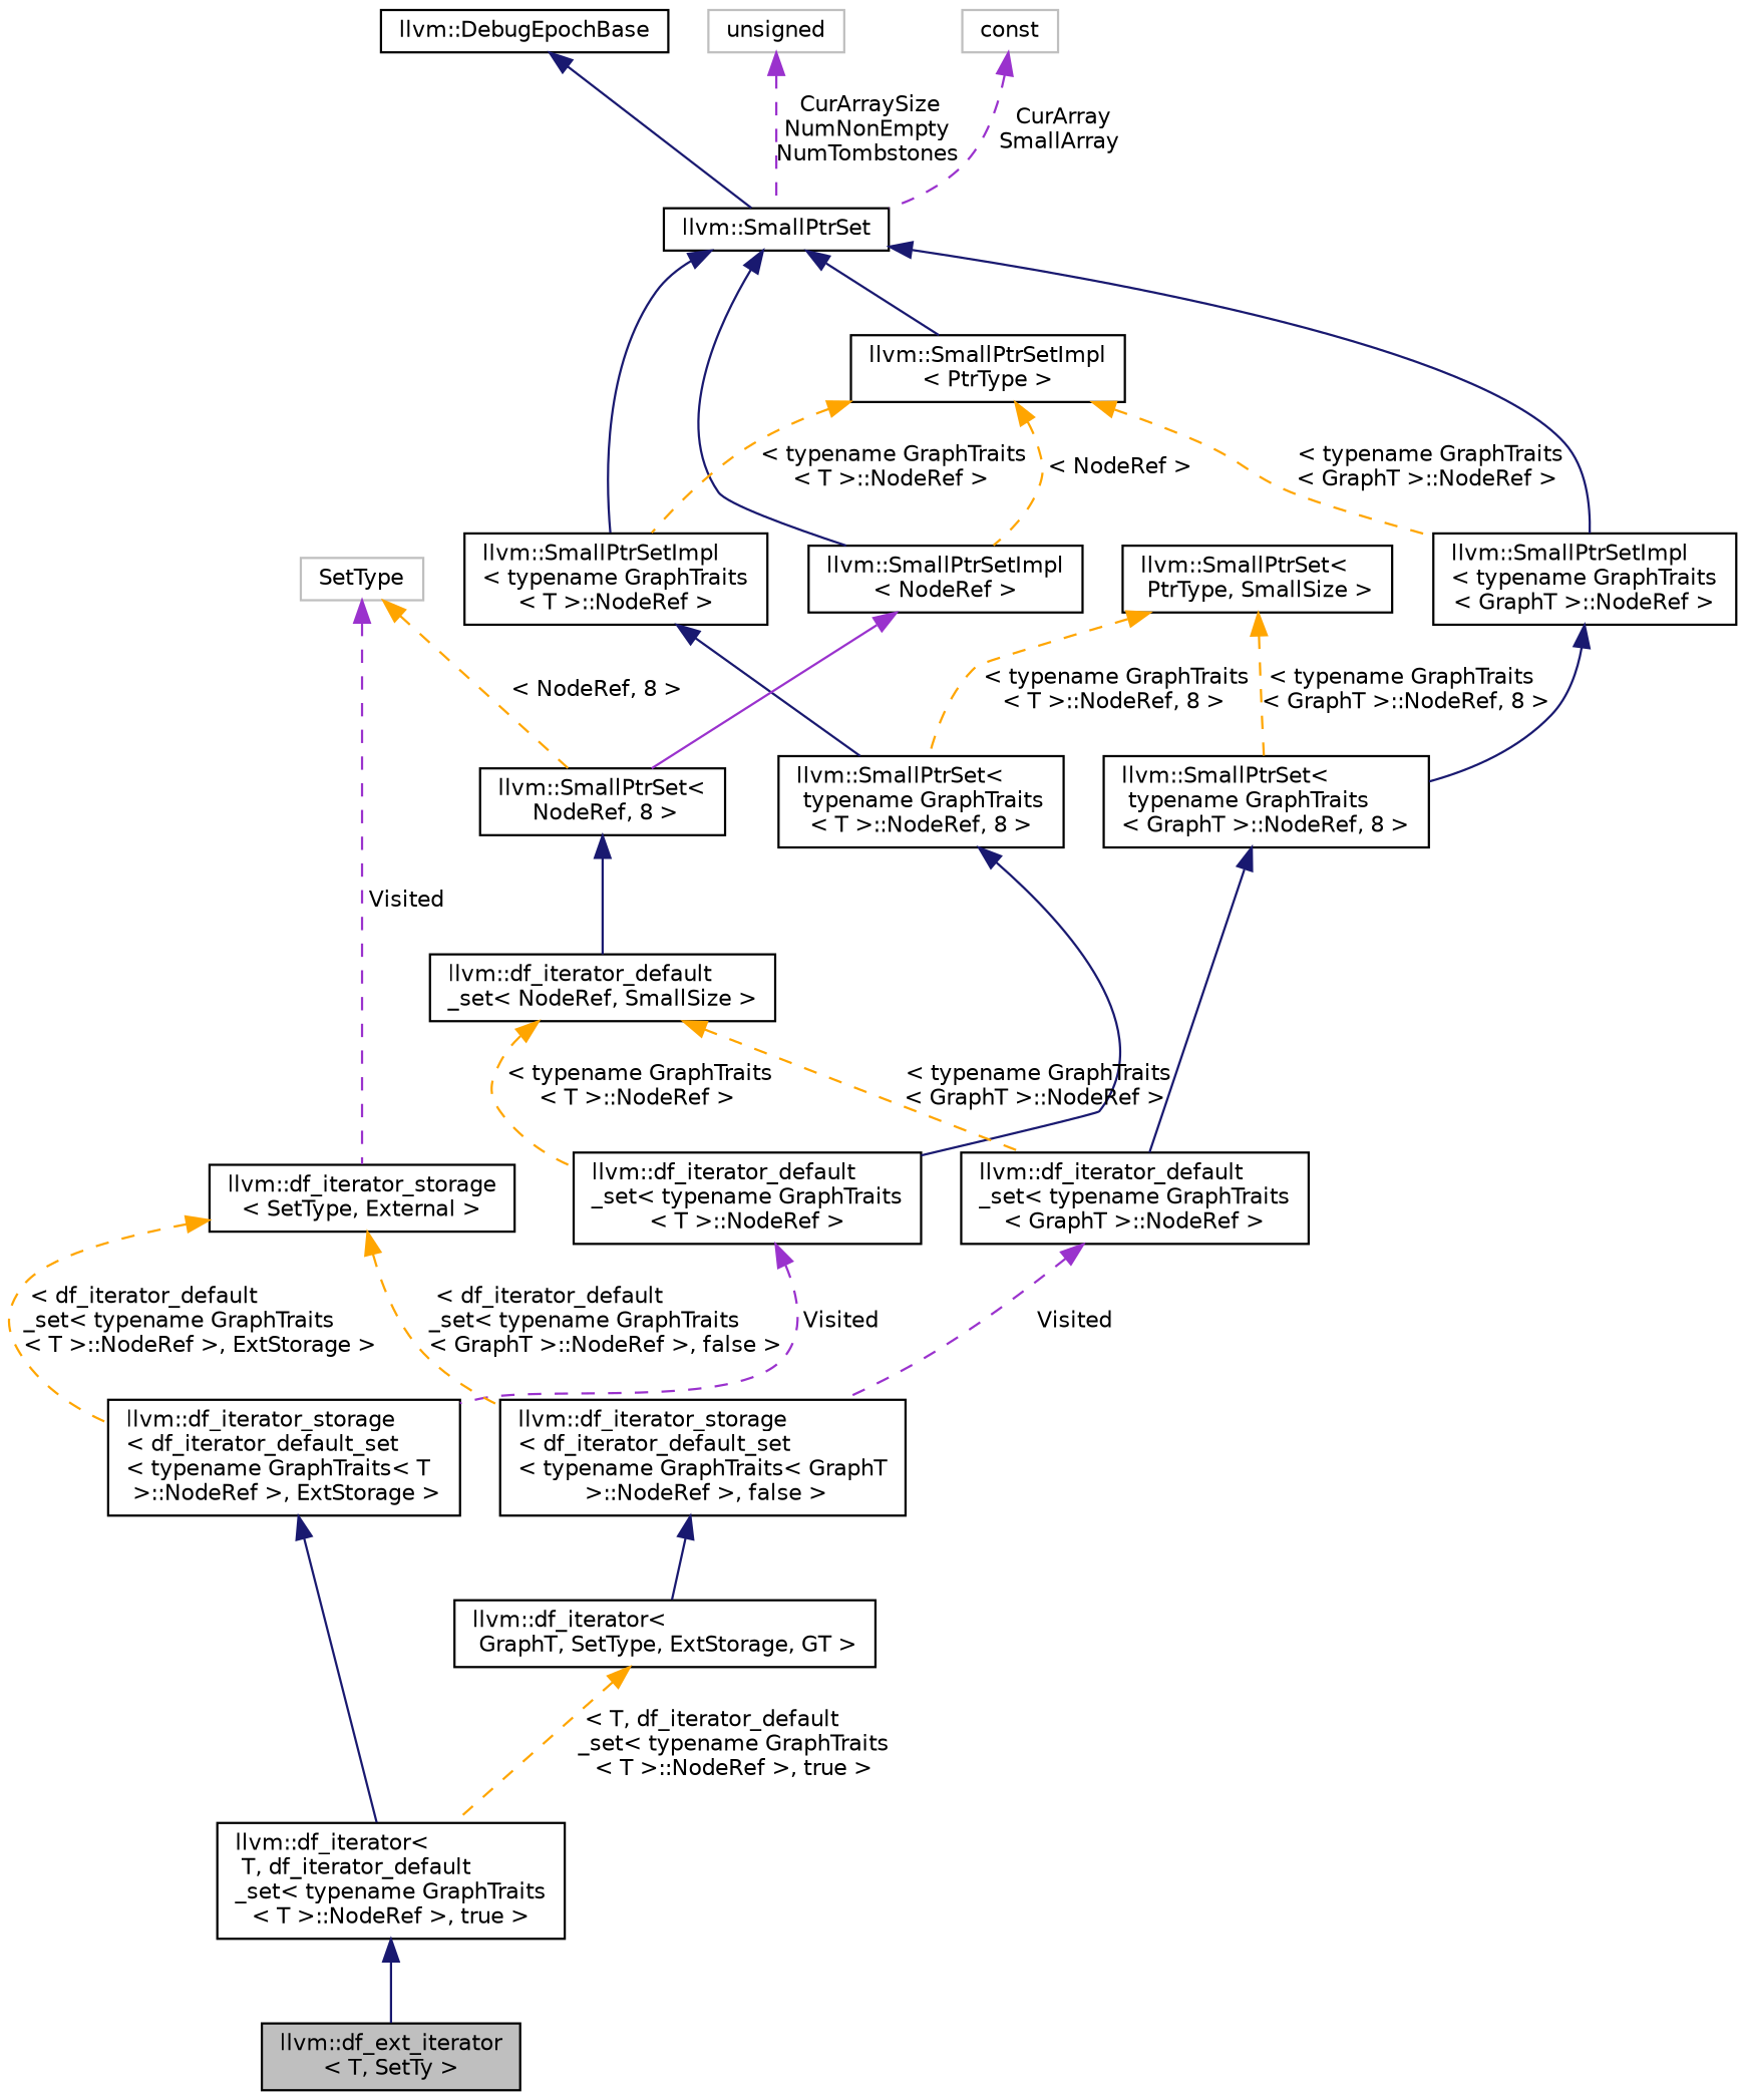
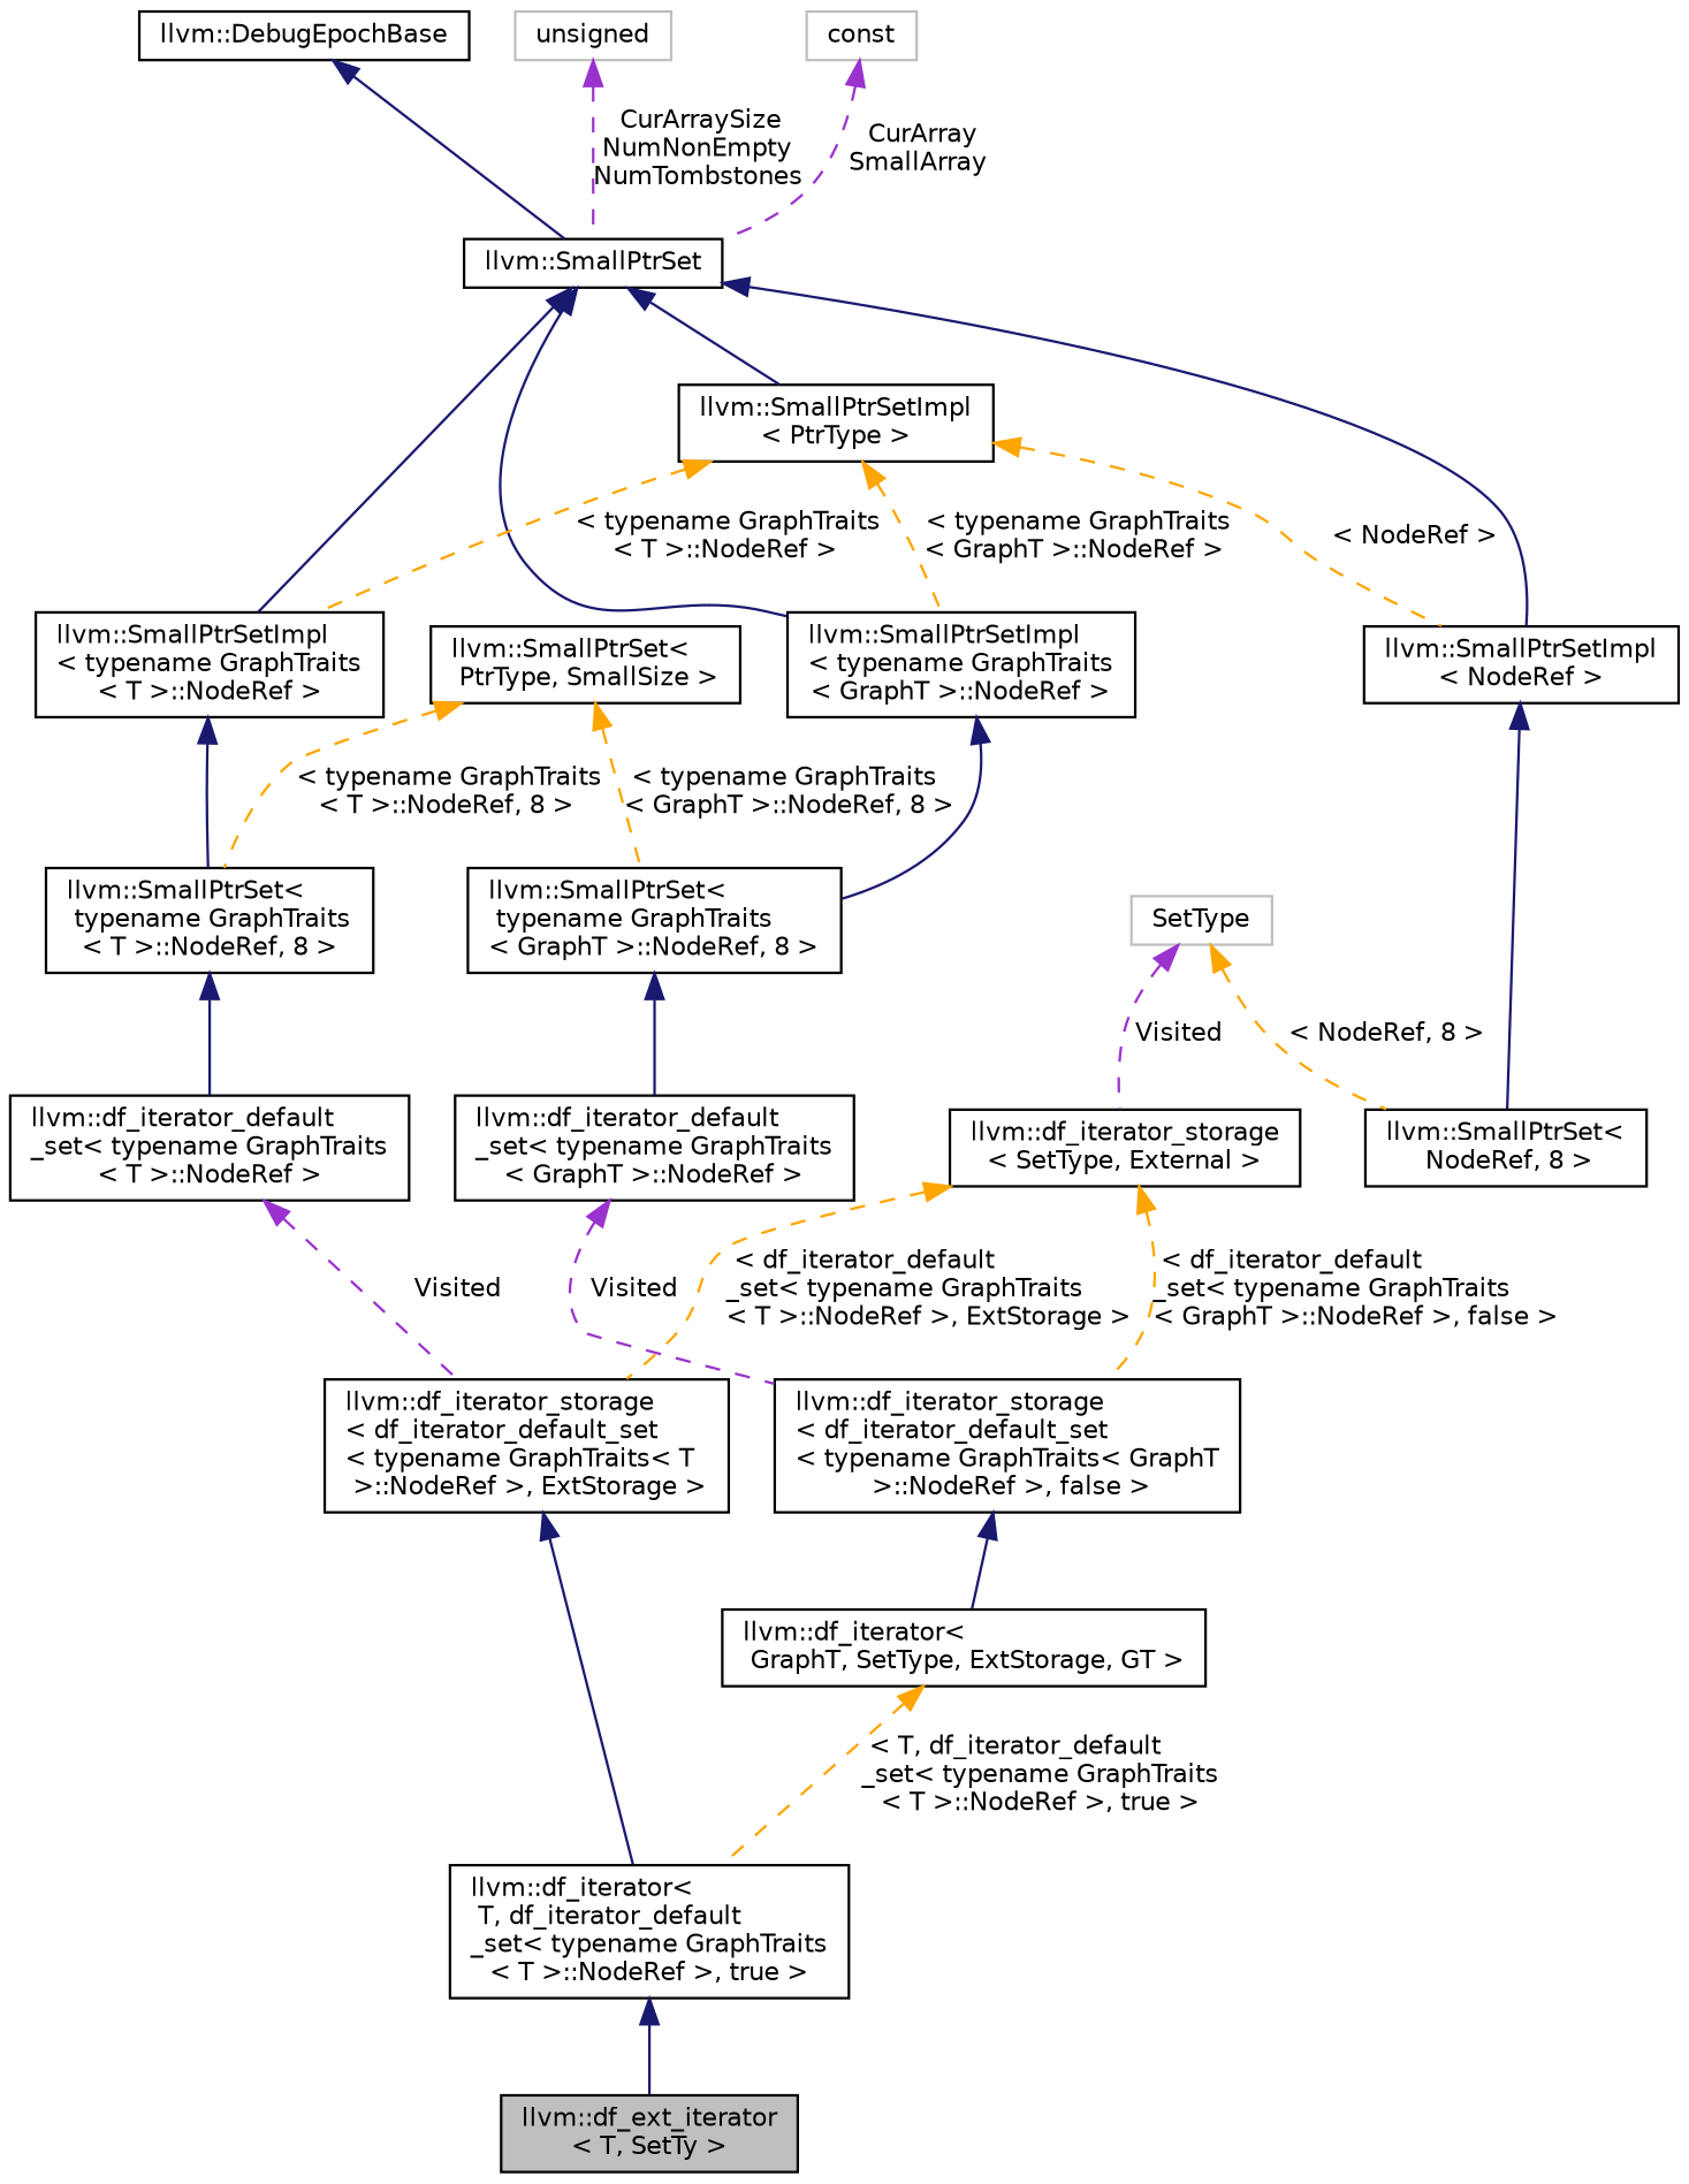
  digraph {
    rankdir=TB
    node [color=black fontname=Helvetica fontsize=10 shape=record]
    edge [color=midnightblue dir=back fontname=Helvetica fontsize=10 labelfontname=Helvetica labelfontsize=10 style=dashed]
    n1 [fillcolor=grey75 fontcolor=black height=0.2 label="llvm::df_ext_iterator\l\< T, SetTy \>" style=filled width=0.4]
    n2 [height=0.2 label="llvm::df_iterator\<\l T, df_iterator_default\l_set\< typename GraphTraits\l\< T \>::NodeRef \>, true \>" width=0.4]
    n3 [height=0.2 label="llvm::df_iterator_storage\l\< df_iterator_default_set\l\< typename GraphTraits\< T\l \>::NodeRef \>, ExtStorage \>" width=0.4]
    n4 [height=0.2 label="llvm::df_iterator_default\l_set\< typename GraphTraits\l\< T \>::NodeRef \>" width=0.4]
    n5 [height=0.2 label="llvm::SmallPtrSet\<\l typename GraphTraits\l\< T \>::NodeRef, 8 \>" width=0.4]
    n6 [height=0.2 label="llvm::SmallPtrSetImpl\l\< typename GraphTraits\l\< T \>::NodeRef \>" width=0.4]
    n7 [height=0.2 label="llvm::SmallPtrSet" width=0.4]
    n8 [height=0.2 label="llvm::SmallPtrSetImpl\l\< PtrType \>" width=0.4]
    n9 [height=0.2 label="llvm::SmallPtrSetImpl\l\< NodeRef \>" width=0.4]
    n10 [height=0.2 label="llvm::SmallPtrSetImpl\l\< typename GraphTraits\l\< GraphT \>::NodeRef \>" width=0.4]
    n11 [height=0.2 label="llvm::SmallPtrSet\<\l NodeRef, 8 \>" width=0.4]
    n12 [height=0.2 label="llvm::SmallPtrSet\<\l typename GraphTraits\l\< GraphT \>::NodeRef, 8 \>" width=0.4]
    n13 [height=0.2 label="llvm::DebugEpochBase" width=0.4]
    n14 [color=grey75 height=0.2 label=unsigned width=0.4]
    n15 [color=grey75 height=0.2 label=const width=0.4]
    n16 [height=0.2 label="llvm::SmallPtrSet\<\l PtrType, SmallSize \>" width=0.4]
-   n17 [height=0.2 label="llvm::df_iterator_default\l_set\< NodeRef, SmallSize \>" width=0.4]
    n18 [height=0.2 label="llvm::df_iterator_default\l_set\< typename GraphTraits\l\< GraphT \>::NodeRef \>" width=0.4]
    n19 [height=0.2 label="llvm::df_iterator_storage\l\< df_iterator_default_set\l\< typename GraphTraits\< GraphT\l \>::NodeRef \>, false \>" width=0.4]
    n20 [height=0.2 label="llvm::df_iterator_storage\l\< SetType, External \>" width=0.4]
    n21 [height=0.2 label="llvm::df_iterator\<\l GraphT, SetType, ExtStorage, GT \>" width=0.4]
    n22 [color=grey75 height=0.2 label=SetType width=0.4]
    n2 -> n1 [style=solid]
    n3 -> n2 [style=solid]
    n4 -> n3 [color=darkorchid3 label=" Visited"]
    n5 -> n4 [style=solid]
    n6 -> n5 [style=solid]
    n7 -> n6 [style=solid]
    n7 -> n8 [style=solid]
    n7 -> n9 [style=solid]
    n7 -> n10 [style=solid]
    n8 -> n6 [color=orange label=" \< typename GraphTraits\l\< T \>::NodeRef \>"]
    n8 -> n9 [color=orange label=" \< NodeRef \>"]
    n8 -> n10 [color=orange label=" \< typename GraphTraits\l\< GraphT \>::NodeRef \>"]
-   n9 -> n11 [color=darkorchid3 style=solid]
+   n9 -> n11 [style=solid]
    n10 -> n12 [style=solid]
-   n11 -> n17 [style=solid]
    n12 -> n18 [style=solid]
    n13 -> n7 [style=solid]
    n14 -> n7 [color=darkorchid3 label=" CurArraySize\nNumNonEmpty\nNumTombstones"]
    n15 -> n7 [color=darkorchid3 label=" CurArray\nSmallArray"]
    n16 -> n5 [color=orange label=" \< typename GraphTraits\l\< T \>::NodeRef, 8 \>"]
    n16 -> n12 [color=orange label=" \< typename GraphTraits\l\< GraphT \>::NodeRef, 8 \>"]
-   n17 -> n4 [color=orange label=" \< typename GraphTraits\l\< T \>::NodeRef \>"]
-   n17 -> n18 [color=orange label=" \< typename GraphTraits\l\< GraphT \>::NodeRef \>"]
    n18 -> n19 [color=darkorchid3 label=" Visited"]
    n19 -> n21 [style=solid]
    n20 -> n3 [color=orange label=" \< df_iterator_default\l_set\< typename GraphTraits\l\< T \>::NodeRef \>, ExtStorage \>"]
    n20 -> n19 [color=orange label=" \< df_iterator_default\l_set\< typename GraphTraits\l\< GraphT \>::NodeRef \>, false \>"]
    n21 -> n2 [color=orange label=" \< T, df_iterator_default\l_set\< typename GraphTraits\l\< T \>::NodeRef \>, true \>"]
    n22 -> n11 [color=orange label=" \< NodeRef, 8 \>"]
    n22 -> n20 [color=darkorchid3 label=" Visited"]
  }
